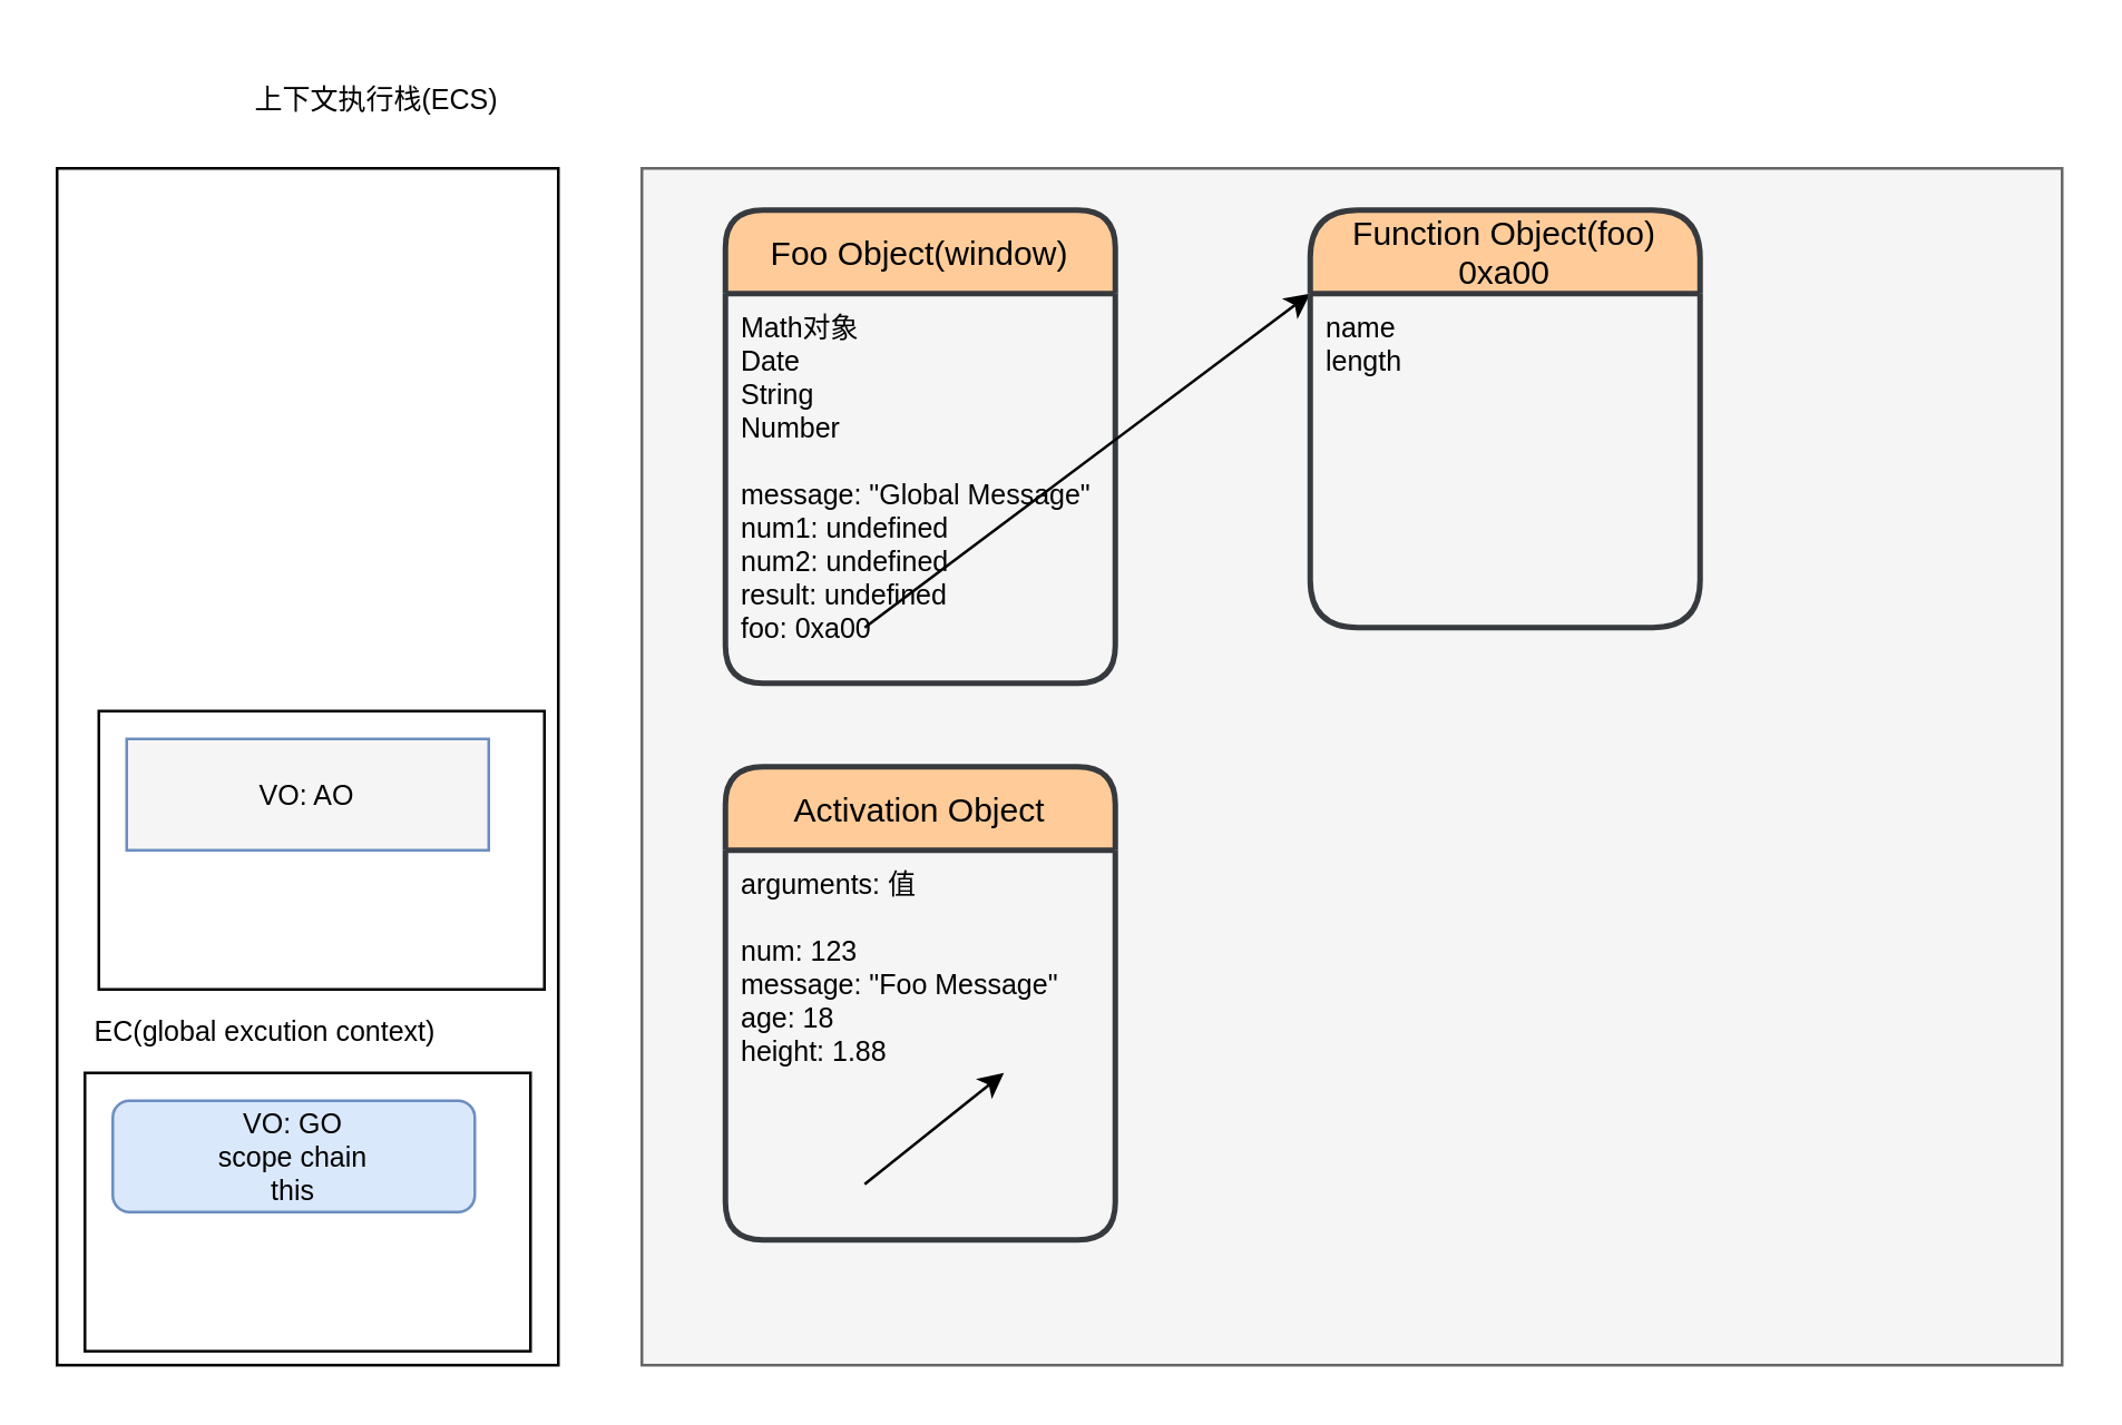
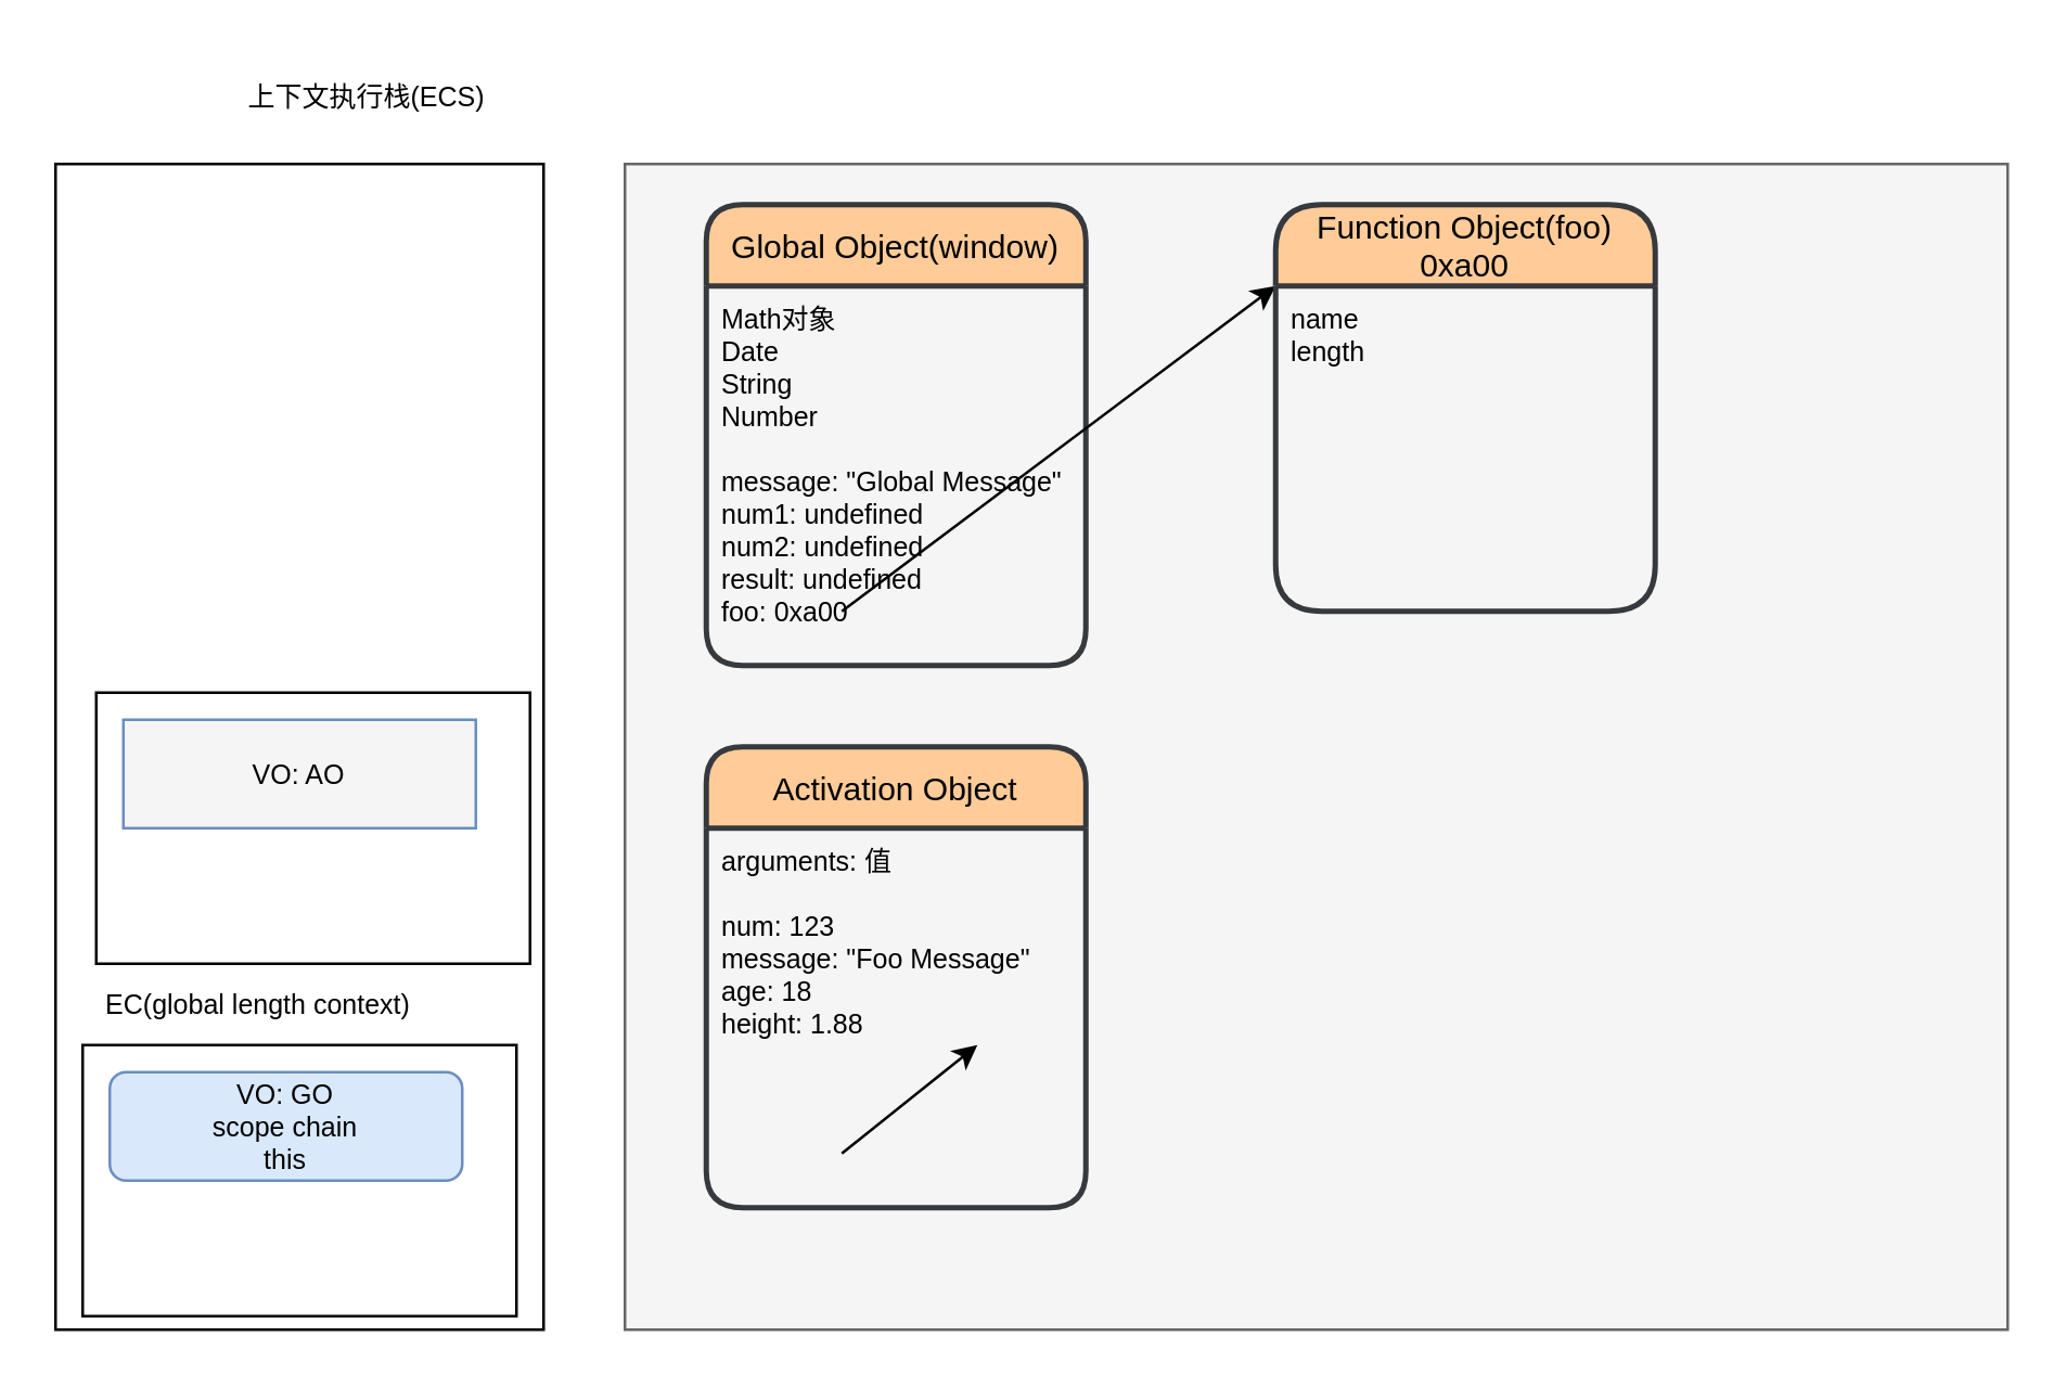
  <mxCell id="0" />
  <mxCell id="1" parent="0" />
  <mxCell id="2" value="" style="rounded=0;whiteSpace=wrap;html=1;" parent="1" vertex="1"><mxGeometry x="20" y="60" width="180" height="430" as="geometry" /></mxCell>
  <mxCell id="3" value="" style="rounded=0;whiteSpace=wrap;html=1;fillColor=#f5f5f5;strokeColor=#666666;fontColor=#333333;" parent="1" vertex="1"><mxGeometry x="230" y="60" width="510" height="430" as="geometry" /></mxCell>
- <mxCell id="4" value="Foo Object(window)" style="swimlane;childLayout=stackLayout;horizontal=1;startSize=30;horizontalStack=0;rounded=1;fontSize=12;fontStyle=0;strokeWidth=2;resizeParent=0;resizeLast=1;shadow=0;dashed=0;align=center;fillColor=#ffcc99;strokeColor=#36393d;" parent="1" vertex="1"><mxGeometry x="260" y="75" width="140" height="170" as="geometry" /></mxCell>
+ <mxCell id="4" value="Global Object(window)" style="swimlane;childLayout=stackLayout;horizontal=1;startSize=30;horizontalStack=0;rounded=1;fontSize=12;fontStyle=0;strokeWidth=2;resizeParent=0;resizeLast=1;shadow=0;dashed=0;align=center;fillColor=#ffcc99;strokeColor=#36393d;" parent="1" vertex="1"><mxGeometry x="260" y="75" width="140" height="170" as="geometry" /></mxCell>
  <mxCell id="5" value="Math对象&#10;Date&#10;String&#10;Number&#10;&#10;message: &quot;Global Message&quot;&#10;num1: undefined&#10;num2: undefined&#10;result: undefined&#10;foo: 0xa00" style="align=left;strokeColor=none;fillColor=none;spacingLeft=4;fontSize=10;verticalAlign=top;resizable=0;rotatable=0;part=1;" parent="4" vertex="1"><mxGeometry y="30" width="140" height="140" as="geometry" /></mxCell>
  <mxCell id="6" value="" style="endArrow=classic;html=1;fontSize=10;entryX=0;entryY=0;entryDx=0;entryDy=0;" parent="4" target="11" edge="1"><mxGeometry width="50" height="50" relative="1" as="geometry"><mxPoint x="50" y="150" as="sourcePoint" /><mxPoint x="100" y="110" as="targetPoint" /></mxGeometry></mxCell>
  <mxCell id="7" value="上下文执行栈(ECS)" style="text;html=1;strokeColor=none;fillColor=none;align=center;verticalAlign=middle;whiteSpace=wrap;rounded=0;fontSize=10;" parent="1" vertex="1"><mxGeometry x="90" y="20" width="90" height="30" as="geometry" /></mxCell>
  <mxCell id="8" value="" style="rounded=0;whiteSpace=wrap;html=1;fontSize=10;" parent="1" vertex="1"><mxGeometry x="30" y="385" width="160" height="100" as="geometry" /></mxCell>
- <mxCell id="9" value="EC(global excution context)" style="text;html=1;strokeColor=none;fillColor=none;align=center;verticalAlign=middle;whiteSpace=wrap;rounded=0;fontSize=10;" parent="1" vertex="1"><mxGeometry x="30" y="355" width="130" height="30" as="geometry" /></mxCell>
+ <mxCell id="9" value="EC(global length context)" style="text;html=1;strokeColor=none;fillColor=none;align=center;verticalAlign=middle;whiteSpace=wrap;rounded=0;fontSize=10;" parent="1" vertex="1"><mxGeometry x="30" y="355" width="130" height="30" as="geometry" /></mxCell>
  <mxCell id="10" value="Function Object(foo)&#10;0xa00" style="swimlane;childLayout=stackLayout;horizontal=1;startSize=30;horizontalStack=0;rounded=1;fontSize=12;fontStyle=0;strokeWidth=2;resizeParent=0;resizeLast=1;shadow=0;dashed=0;align=center;fillColor=#ffcc99;strokeColor=#36393d;arcSize=19;" parent="1" vertex="1"><mxGeometry x="470" y="75" width="140" height="150" as="geometry" /></mxCell>
  <mxCell id="11" value="name&#10;length" style="align=left;strokeColor=none;fillColor=none;spacingLeft=4;fontSize=10;verticalAlign=top;resizable=0;rotatable=0;part=1;" parent="10" vertex="1"><mxGeometry y="30" width="140" height="120" as="geometry" /></mxCell>
  <mxCell id="12" value="VO: GO&lt;br&gt;scope chain&lt;br&gt;this" style="whiteSpace=wrap;html=1;fontSize=10;fillColor=#dae8fc;strokeColor=#6c8ebf;rounded=1;" parent="1" vertex="1"><mxGeometry x="40" y="395" width="130" height="40" as="geometry" /></mxCell>
  <mxCell id="13" value="" style="rounded=0;whiteSpace=wrap;html=1;fontSize=10;" vertex="1" parent="1"><mxGeometry x="35" y="255" width="160" height="100" as="geometry" /></mxCell>
  <mxCell id="14" value="VO: AO" style="rounded=0;whiteSpace=wrap;html=1;fontSize=10;fillColor=#f5f5f5;strokeColor=#6c8ebf;" vertex="1" parent="1"><mxGeometry x="45" y="265" width="130" height="40" as="geometry" /></mxCell>
  <mxCell id="15" value="Activation Object" style="swimlane;childLayout=stackLayout;horizontal=1;startSize=30;horizontalStack=0;rounded=1;fontSize=12;fontStyle=0;strokeWidth=2;resizeParent=0;resizeLast=1;shadow=0;dashed=0;align=center;fillColor=#ffcc99;strokeColor=#36393d;" vertex="1" parent="1"><mxGeometry x="260" y="275" width="140" height="170" as="geometry" /></mxCell>
  <mxCell id="16" value="arguments: 值&#10;&#10;num: 123&#10;message: &quot;Foo Message&quot;&#10;age: 18&#10;height: 1.88&#10;" style="align=left;strokeColor=none;fillColor=none;spacingLeft=4;fontSize=10;verticalAlign=top;resizable=0;rotatable=0;part=1;" vertex="1" parent="15"><mxGeometry y="30" width="140" height="140" as="geometry" /></mxCell>
  <mxCell id="17" value="" style="endArrow=classic;html=1;fontSize=10;entryX=0;entryY=0;entryDx=0;entryDy=0;" edge="1" parent="15"><mxGeometry width="50" height="50" relative="1" as="geometry"><mxPoint x="50" y="150" as="sourcePoint" /><mxPoint x="100" y="110" as="targetPoint" /></mxGeometry></mxCell>
